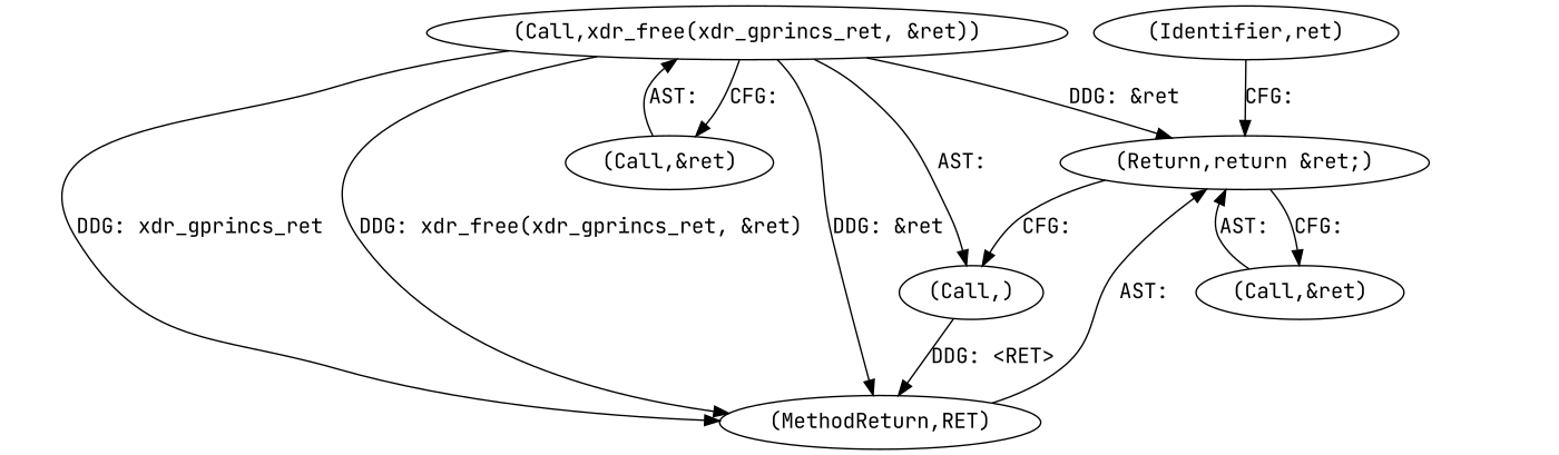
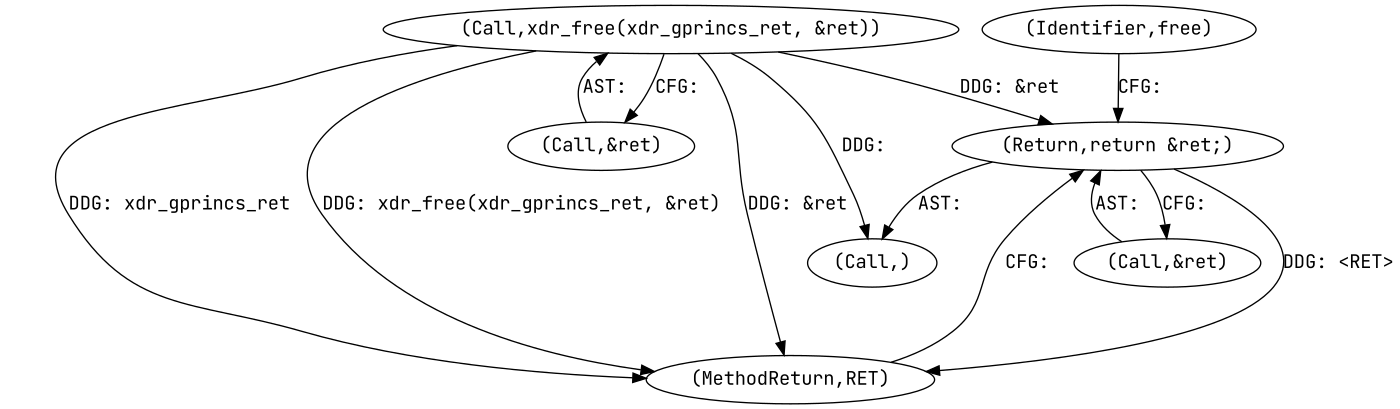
  digraph {
    fontname="JetBrains Mono"
    node [fontname="JetBrains Mono"]
    edge [fontname="JetBrains Mono"]
    n1 [label="(Call,xdr_free(xdr_gprincs_ret, &ret))"]
    n2 [label="(Return,return &ret;)"]
    n3 [label="(Call,&ret)"]
    n4 [label="(Call,)"]
    n5 [label="(MethodReturn,RET)"]
    n6 [label="(Call,&ret)"]
-   n7 [label="(Identifier,ret)"]
+   n7 [label="(Identifier,free)"]
    n1 -> n2 [label="DDG: &ret"]
    n1 -> n3 [label="CFG: "]
-   n1 -> n4 [label="AST: "]
+   n1 -> n4 [label="DDG: "]
    n1 -> n5 [label="DDG: xdr_gprincs_ret"]
    n1 -> n5 [label="DDG: xdr_free(xdr_gprincs_ret, &ret)"]
    n1 -> n5 [label="DDG: &ret"]
-   n2 -> n4 [label="CFG: "]
-   n4 -> n5 [label="DDG: <RET>"]
+   n2 -> n4 [label="AST: "]
+   n2 -> n5 [label="DDG: <RET>"]
    n2 -> n6 [label="CFG: "]
    n3 -> n1 [label="AST: "]
-   n5 -> n2 [label="AST: "]
+   n5 -> n2 [label="CFG: "]
    n6 -> n2 [label="AST: "]
    n7 -> n2 [label="CFG: "]
  }
